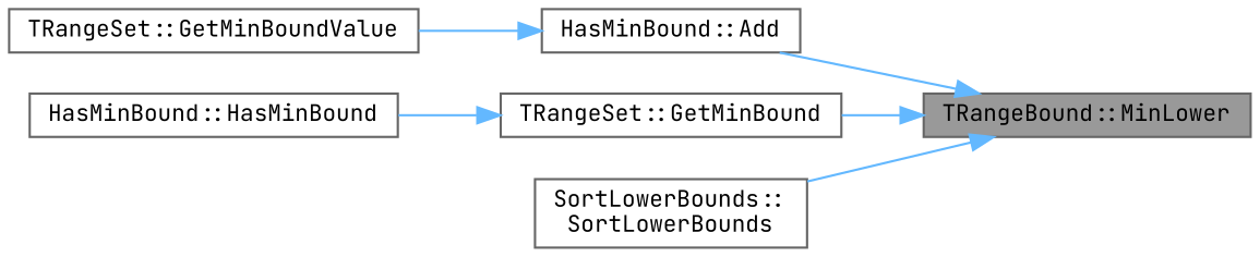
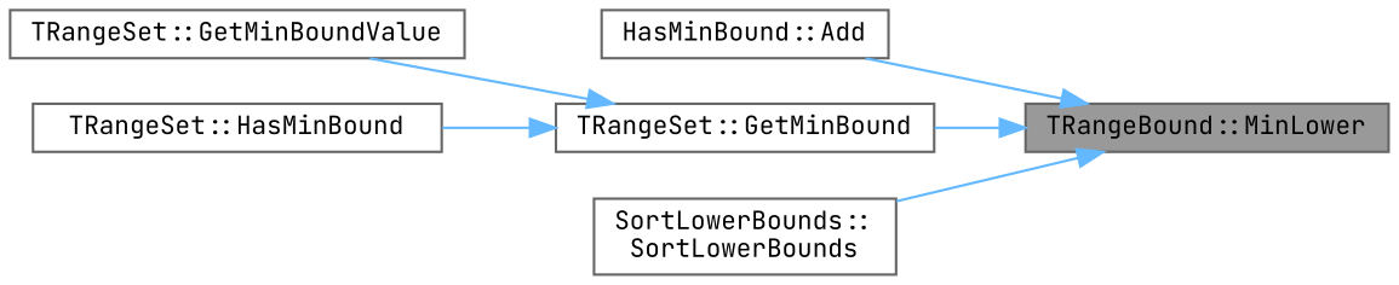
  digraph {
    fontname="JetBrains Mono"
    rankdir=RL
    node [color=grey40 fillcolor=white fontname="JetBrains Mono" fontsize=10 shape=box style=filled]
    edge [color=steelblue1 dir=back fontname="JetBrains Mono" fontsize=10 labelfontname=Helvetica labelfontsize=10 style=solid]
    n1 [color=gray40 fillcolor=grey60 fontcolor=black height=0.2 label="TRangeBound::MinLower" width=0.4]
    n2 [height=0.2 label="HasMinBound::Add" width=0.4]
    n3 [height=0.2 label="TRangeSet::GetMinBound" width=0.4]
    n4 [height=0.2 label="SortLowerBounds::\lSortLowerBounds" width=0.4]
    n5 [height=0.2 label="TRangeSet::GetMinBoundValue" width=0.4]
-   n6 [height=0.2 label="HasMinBound::HasMinBound" width=0.4]
+   n6 [height=0.2 label="TRangeSet::HasMinBound" width=0.4]
    n1 -> n2
    n1 -> n3
    n1 -> n4
-   n2 -> n5
+   n3 -> n5
    n3 -> n6
  }
